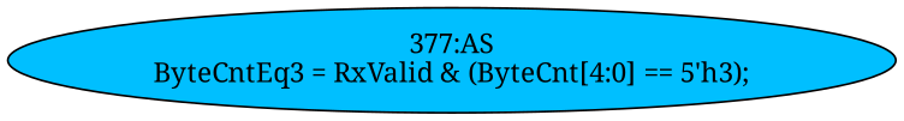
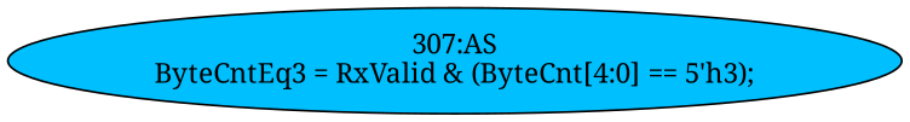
  strict digraph {
    fontname="Noto Serif"
-   n1 [ast="<pyverilog.vparser.ast.Assign object at 0x7f2ba5b02a50>" def_var="['ByteCntEq3']" fillcolor=deepskyblue label="377:AS\nByteCntEq3 = RxValid & (ByteCnt[4:0] == 5'h3);" statements="[]" style=filled typ=Assign use_var="['RxValid', 'ByteCnt']" fontname="Noto Serif"]
+   n1 [ast="<pyverilog.vparser.ast.Assign object at 0x7f2ba5b02a50>" def_var="['ByteCntEq3']" fillcolor=deepskyblue label="307:AS\nByteCntEq3 = RxValid & (ByteCnt[4:0] == 5'h3);" statements="[]" style=filled typ=Assign use_var="['RxValid', 'ByteCnt']" fontname="Noto Serif"]
  }
